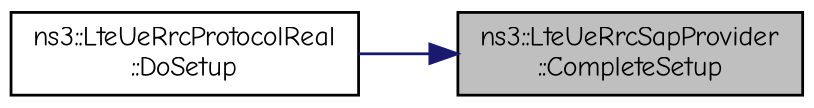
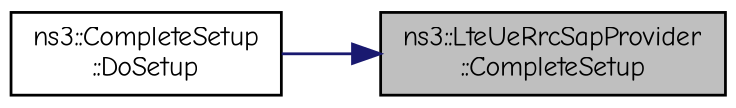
  digraph {
    rankdir=RL
    fontname="Comic Neue"
    node [color=black fontname="Comic Neue" fontsize=10 shape=record style=filled]
    n1 [fillcolor=grey75 fontcolor=black height=0.2 label="ns3::LteUeRrcSapProvider\l::CompleteSetup" width=0.4]
-   n2 [fillcolor=white height=0.2 label="ns3::LteUeRrcProtocolReal\l::DoSetup" width=0.4]
+   n2 [fillcolor=white height=0.2 label="ns3::CompleteSetup\l::DoSetup" width=0.4]
    n1 -> n2 [color=midnightblue dir=back fontname="Comic Neue" fontsize=10 labelfontname=Helvetica labelfontsize=10 style=solid]
  }
